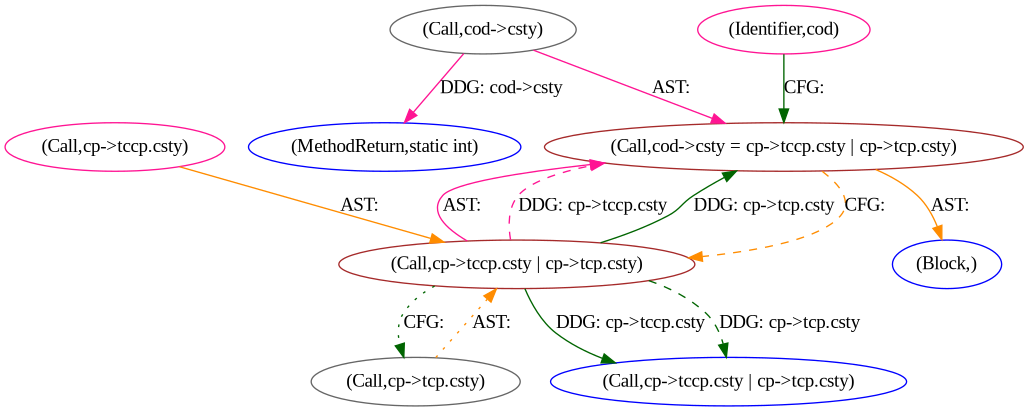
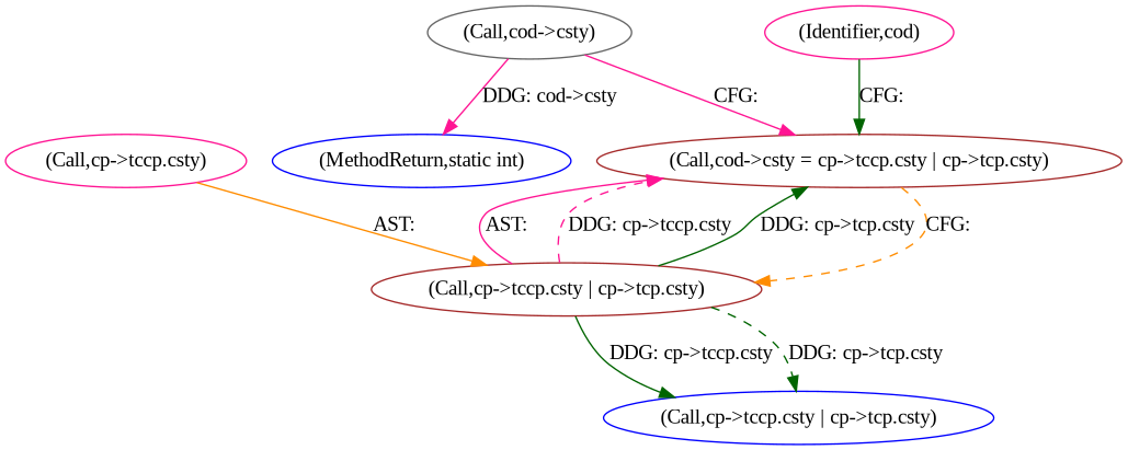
  digraph {
    fontname="Liberation Serif"
    node [color=blue fontname="Liberation Serif"]
    edge [color=darkgreen fontname="Liberation Serif" style=solid]
    n1 [color=brown label="(Call,cod->csty = cp->tccp.csty | cp->tcp.csty)"]
    n2 [color=brown label="(Call,cp->tccp.csty | cp->tcp.csty)"]
-   n3 [label="(Block,)"]
-   n4 [color=gray40 label="(Call,cp->tcp.csty)"]
    n5 [label="(Call,cp->tccp.csty | cp->tcp.csty)"]
    n6 [label="(MethodReturn,static int)"]
    n7 [color=gray40 label="(Call,cod->csty)"]
    n8 [color=deeppink label="(Identifier,cod)"]
    n9 [color=deeppink label="(Call,cp->tccp.csty)"]
    n1 -> n2 [color=darkorange label="CFG: " style=dashed]
-   n1 -> n3 [color=darkorange label="AST: "]
    n2 -> n1 [color=deeppink label="AST: "]
    n2 -> n1 [color=deeppink label="DDG: cp->tccp.csty" style=dashed]
    n2 -> n1 [label="DDG: cp->tcp.csty"]
-   n2 -> n4 [label="CFG: " style=dotted]
    n2 -> n5 [label="DDG: cp->tccp.csty"]
    n2 -> n5 [label="DDG: cp->tcp.csty" style=dashed]
-   n4 -> n2 [color=darkorange label="AST: " style=dotted]
-   n7 -> n1 [color=deeppink label="AST: "]
+   n7 -> n1 [color=deeppink label="CFG: "]
    n7 -> n6 [color=deeppink label="DDG: cod->csty"]
    n8 -> n1 [label="CFG: "]
    n9 -> n2 [color=darkorange label="AST: "]
  }
